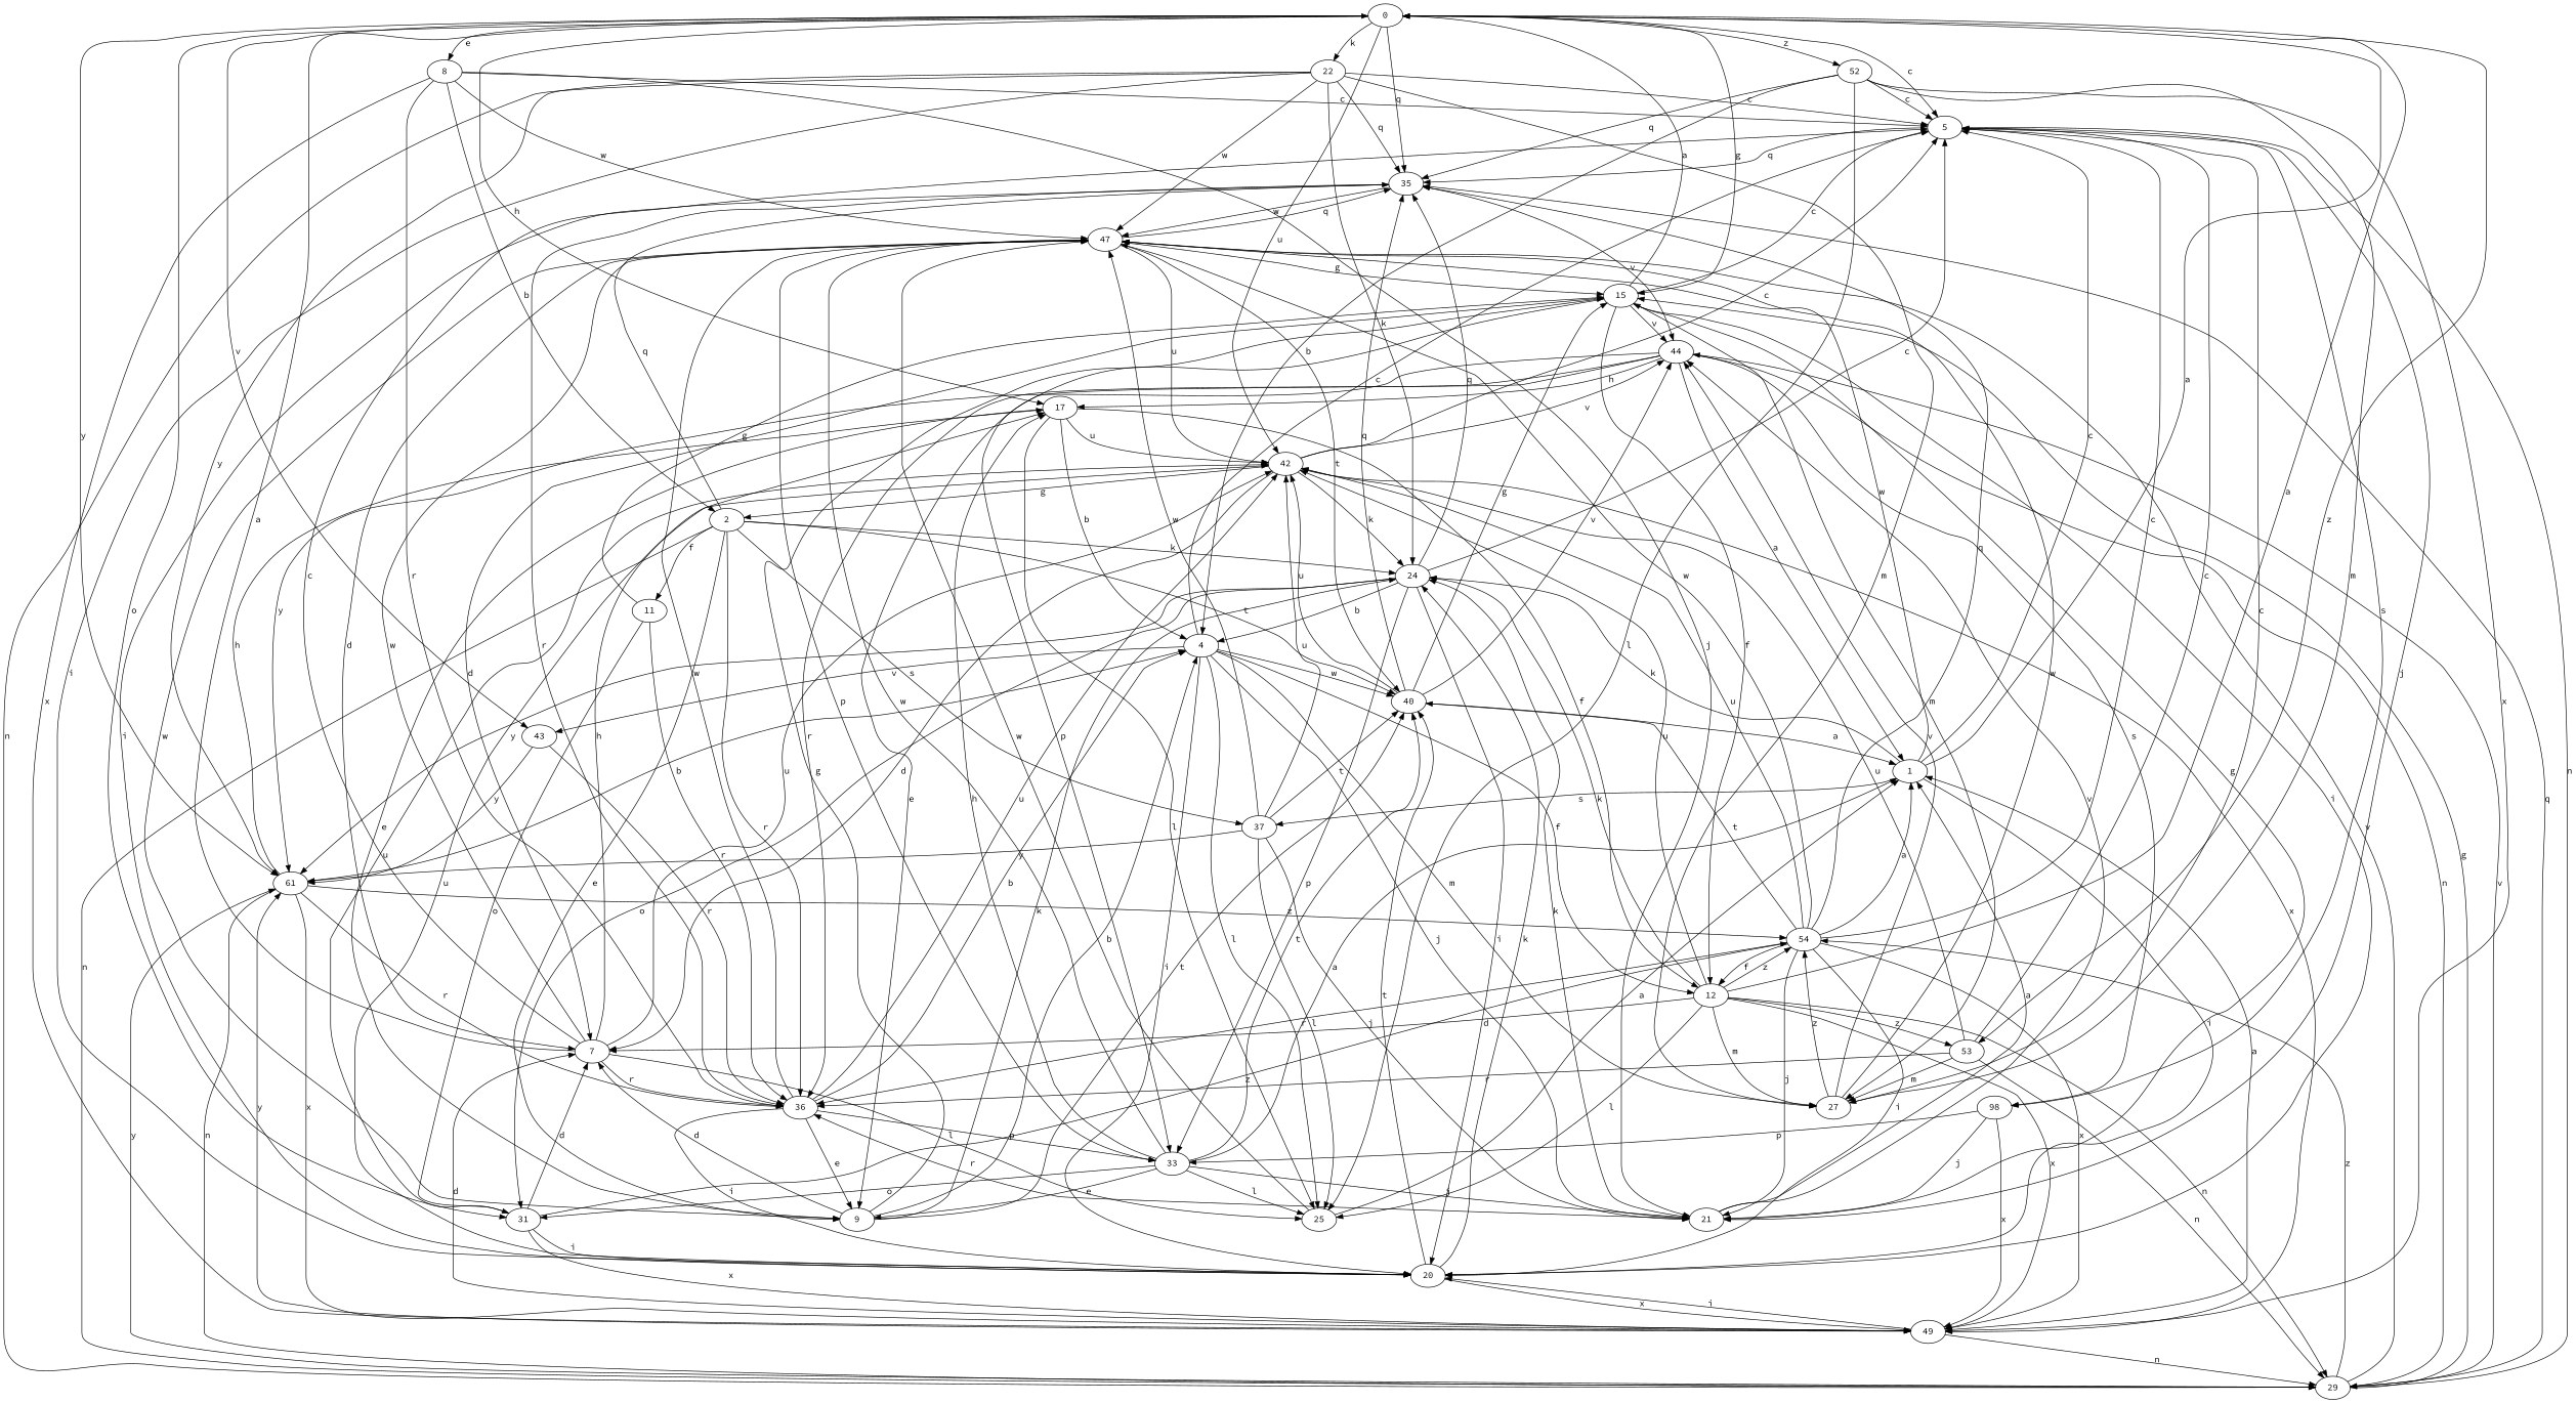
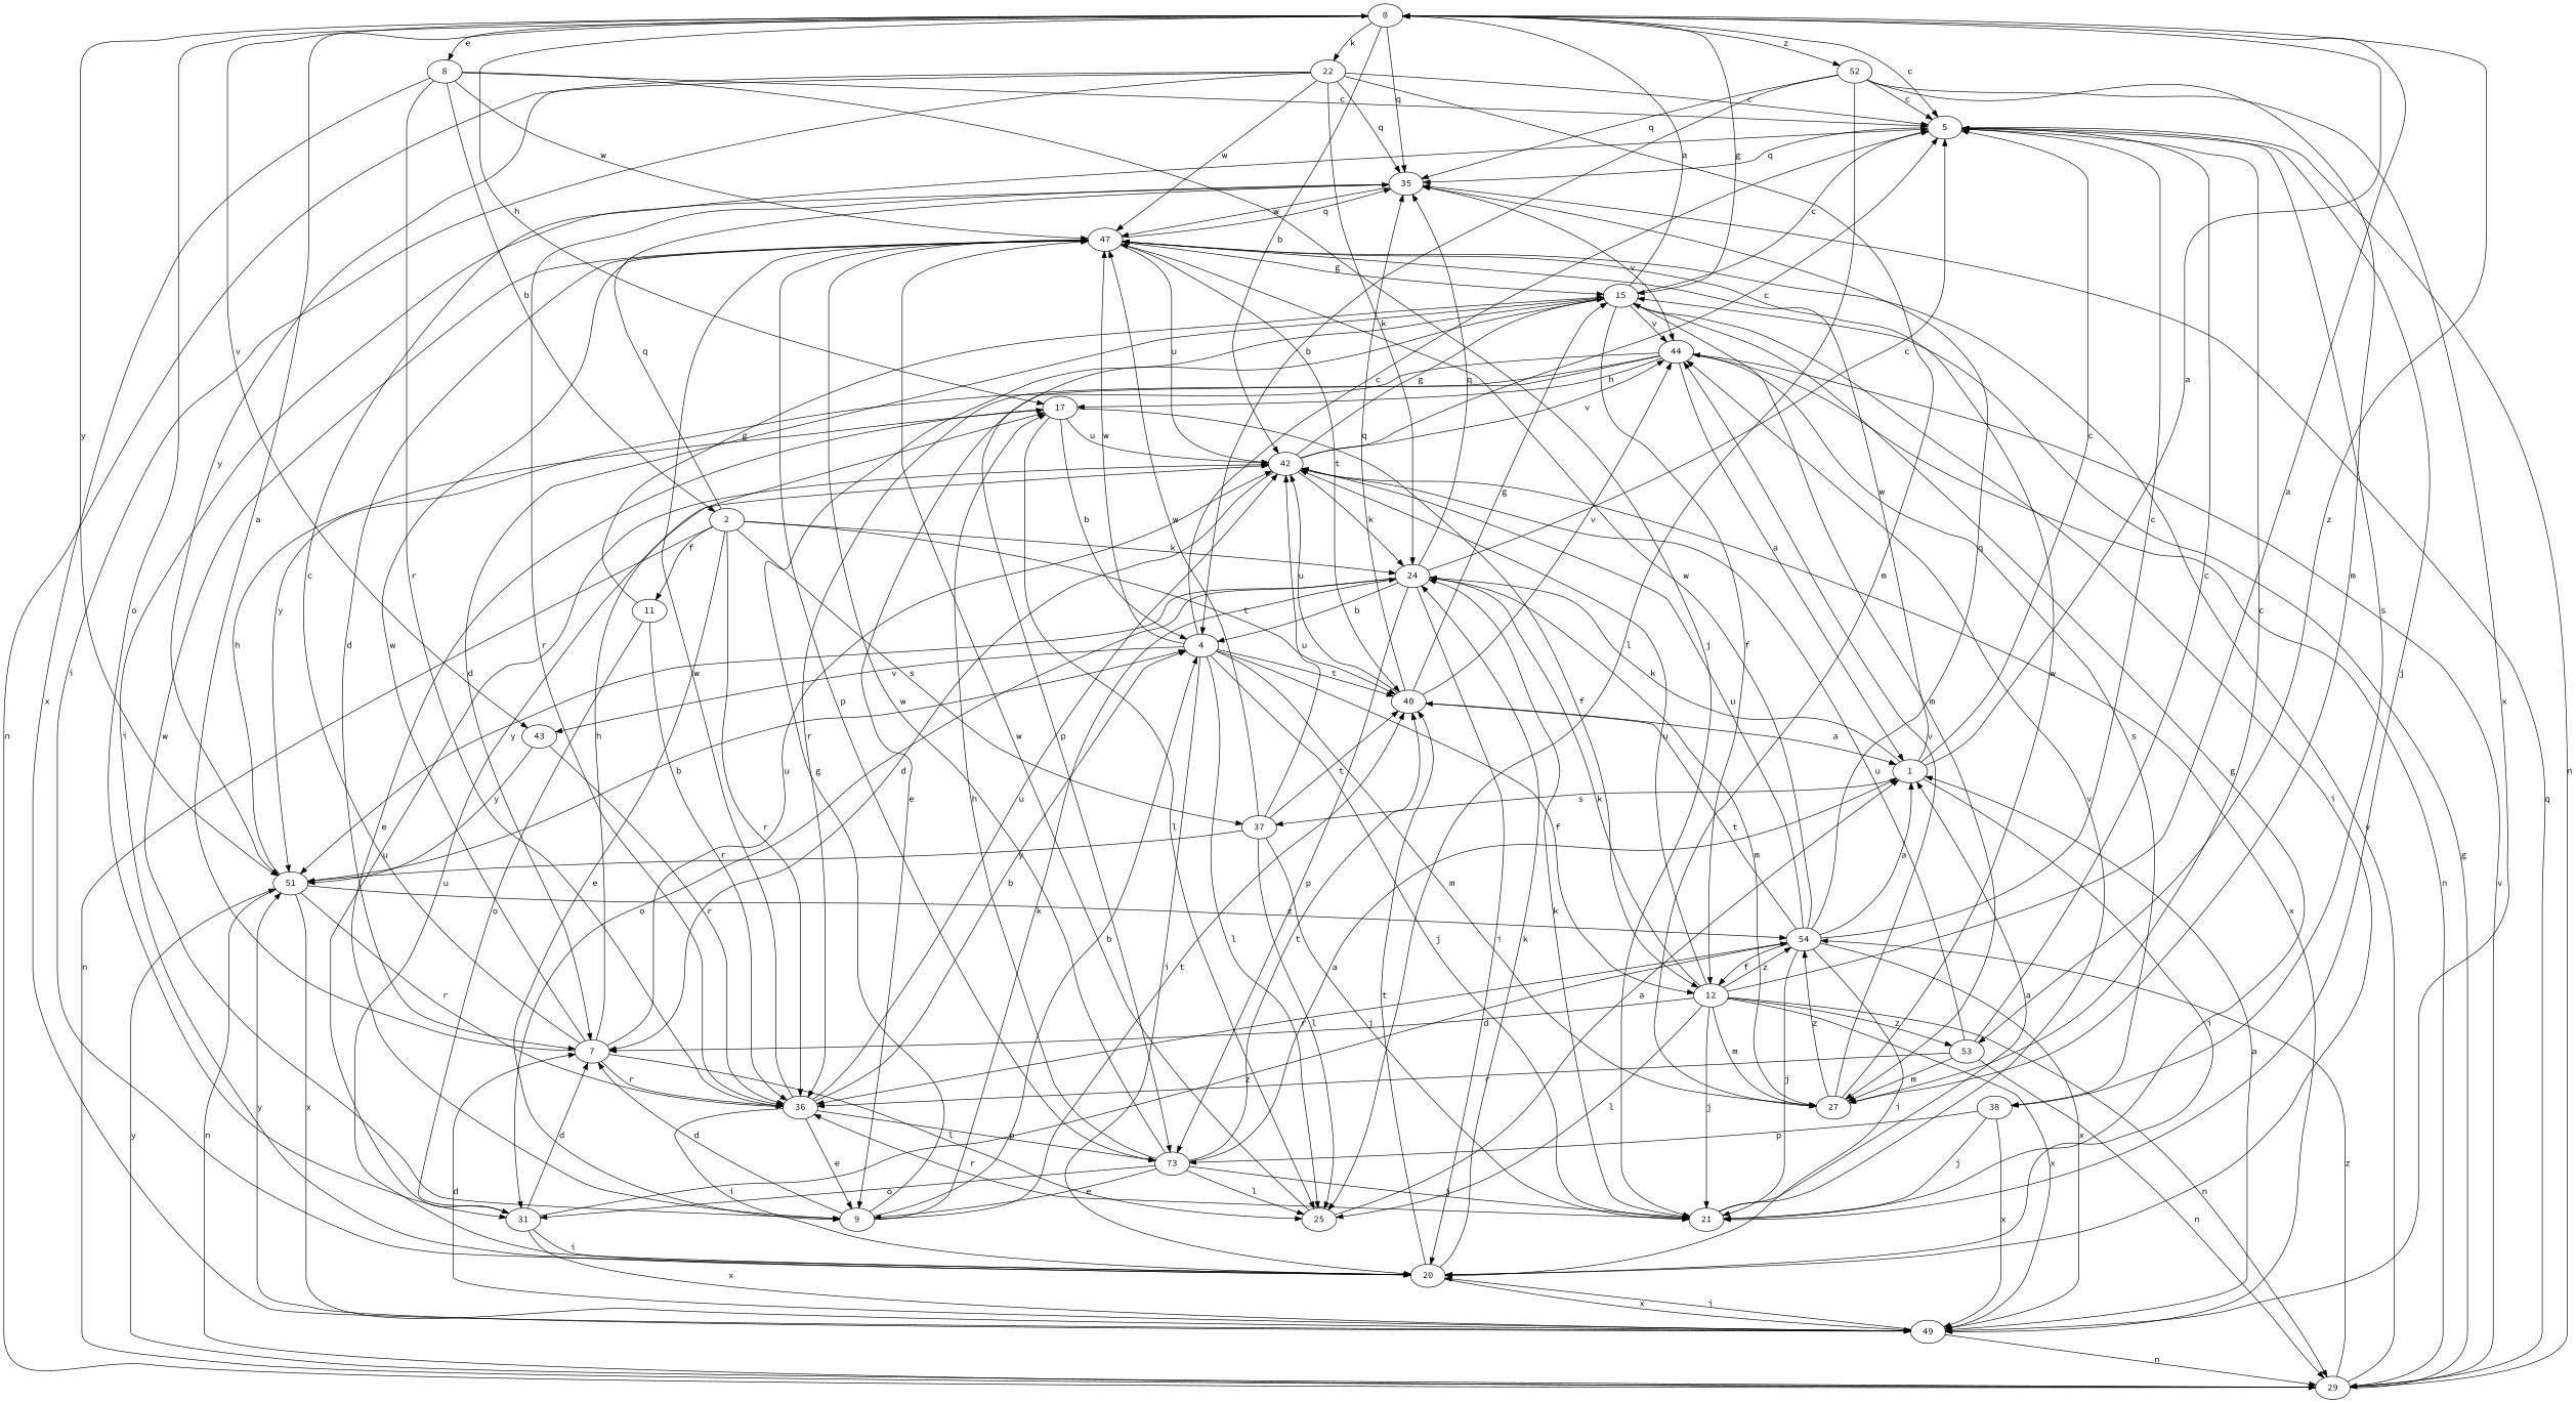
  strict digraph {
    fontname="Source Code Pro"
    node [fontname="Source Code Pro"]
    edge [fontname="Source Code Pro"]
    0
    5
    8
    15
    17
    22
    31
    35
    42
    43
-   51 [label=61]
+   51
    52
    53
    29
    21
-   38 [label=98]
+   38
    47
    2
    36
    49
    20
    12
    27
    7
-   33
+   33 [label=73]
    44
    9
    4
    25
    24
    54
    1
    37
    40
    11
    0 -> 5 [label=c]
    0 -> 8 [label=e]
    0 -> 15 [label=g]
    0 -> 17 [label=h]
    0 -> 22 [label=k]
    0 -> 31 [label=o]
    0 -> 35 [label=q]
-   0 -> 42 [label=u]
+   0 -> 42 [label=b]
    0 -> 43 [label=v]
    0 -> 51 [label=y]
    0 -> 52 [label=z]
    0 -> 53 [label=z]
    5 -> 35 [label=q]
    5 -> 29 [label=n]
    5 -> 21 [label=j]
    5 -> 38 [label=s]
    8 -> 5 [label=c]
    8 -> 21 [label=j]
    8 -> 47 [label=w]
    8 -> 2 [label=b]
    8 -> 36 [label=r]
    8 -> 49 [label=x]
    15 -> 0 [label=a]
    15 -> 5 [label=c]
    15 -> 20 [label=i]
    15 -> 12 [label=f]
    15 -> 27 [label=m]
    15 -> 7 [label=d]
    15 -> 33 [label=p]
    15 -> 44 [label=v]
    17 -> 42 [label=u]
    17 -> 12 [label=f]
    17 -> 9 [label=e]
    17 -> 4 [label=b]
    17 -> 25 [label=l]
    22 -> 5 [label=c]
    22 -> 35 [label=q]
    22 -> 51 [label=y]
    22 -> 29 [label=n]
    22 -> 47 [label=w]
    22 -> 20 [label=i]
    22 -> 27 [label=m]
    22 -> 24 [label=k]
    31 -> 42 [label=u]
    31 -> 49 [label=x]
    31 -> 20 [label=i]
    31 -> 7 [label=d]
    31 -> 54 [label=z]
    35 -> 47 [label=w]
    35 -> 36 [label=r]
    35 -> 20 [label=i]
    35 -> 44 [label=v]
    42 -> 5 [label=c]
-   42 -> 2 [label=g]
+   42 -> 15 [label=g]
    42 -> 49 [label=x]
    42 -> 7 [label=d]
    42 -> 44 [label=v]
    42 -> 24 [label=k]
    43 -> 51 [label=y]
    43 -> 36 [label=r]
    51 -> 17 [label=h]
    51 -> 29 [label=n]
    51 -> 36 [label=r]
    51 -> 49 [label=x]
    51 -> 4 [label=b]
    51 -> 54 [label=z]
    52 -> 5 [label=c]
    52 -> 35 [label=q]
    52 -> 49 [label=x]
    52 -> 27 [label=m]
    52 -> 4 [label=b]
    52 -> 25 [label=l]
    53 -> 5 [label=c]
    53 -> 42 [label=u]
    53 -> 29 [label=n]
    53 -> 36 [label=r]
    53 -> 27 [label=m]
    29 -> 15 [label=g]
    29 -> 35 [label=q]
    29 -> 51 [label=y]
    29 -> 47 [label=v]
    29 -> 44 [label=v]
    29 -> 54 [label=z]
    21 -> 15 [label=g]
    21 -> 36 [label=r]
    21 -> 44 [label=v]
    21 -> 24 [label=k]
    21 -> 1 [label=a]
    38 -> 21 [label=j]
    38 -> 49 [label=x]
    38 -> 33 [label=p]
    47 -> 15 [label=g]
    47 -> 35 [label=q]
    47 -> 42 [label=u]
    47 -> 7 [label=d]
    47 -> 33 [label=p]
    47 -> 40 [label=t]
    2 -> 35 [label=q]
    2 -> 29 [label=n]
    2 -> 36 [label=r]
    2 -> 9 [label=e]
    2 -> 24 [label=k]
    2 -> 37 [label=s]
    2 -> 40 [label=t]
    2 -> 11 [label=f]
    36 -> 42 [label=u]
    36 -> 47 [label=w]
    36 -> 20 [label=i]
    36 -> 33 [label=p]
    36 -> 9 [label=e]
    36 -> 4 [label=b]
    49 -> 51 [label=y]
    49 -> 29 [label=n]
    49 -> 20 [label=i]
    49 -> 7 [label=d]
    49 -> 1 [label=a]
    20 -> 42 [label=u]
    20 -> 49 [label=x]
    20 -> 24 [label=k]
    20 -> 40 [label=t]
    12 -> 0 [label=a]
    12 -> 42 [label=u]
    12 -> 53 [label=z]
    12 -> 29 [label=n]
+   12 -> 21 [label=j]
    12 -> 49 [label=x]
    12 -> 27 [label=m]
    12 -> 7 [label=d]
    12 -> 25 [label=l]
    12 -> 24 [label=k]
    12 -> 54 [label=z]
    27 -> 5 [label=c]
    27 -> 47 [label=w]
    27 -> 44 [label=v]
    27 -> 54 [label=z]
    7 -> 0 [label=a]
    7 -> 5 [label=c]
    7 -> 17 [label=h]
    7 -> 42 [label=u]
    7 -> 47 [label=w]
    7 -> 36 [label=r]
    7 -> 25 [label=l]
    33 -> 17 [label=h]
    33 -> 31 [label=o]
    33 -> 21 [label=j]
    33 -> 47 [label=w]
    33 -> 9 [label=e]
    33 -> 25 [label=l]
    33 -> 1 [label=a]
    33 -> 40 [label=t]
    44 -> 17 [label=h]
    44 -> 51 [label=y]
    44 -> 29 [label=n]
    44 -> 38 [label=s]
    44 -> 36 [label=r]
    44 -> 9 [label=e]
    44 -> 1 [label=a]
    9 -> 15 [label=g]
    9 -> 47 [label=w]
    9 -> 7 [label=d]
    9 -> 4 [label=b]
    9 -> 24 [label=k]
    9 -> 40 [label=t]
    4 -> 5 [label=c]
    4 -> 43 [label=v]
    4 -> 21 [label=j]
+   4 -> 47 [label=w]
    4 -> 20 [label=i]
    4 -> 12 [label=f]
    4 -> 27 [label=m]
    4 -> 25 [label=l]
-   4 -> 40 [label=w]
+   4 -> 40 [label=t]
    25 -> 47 [label=w]
    25 -> 1 [label=a]
    24 -> 5 [label=c]
    24 -> 31 [label=o]
    24 -> 35 [label=q]
    24 -> 51 [label=y]
    24 -> 20 [label=i]
+   24 -> 27 [label=m]
    24 -> 33 [label=p]
    24 -> 4 [label=b]
    54 -> 5 [label=c]
    54 -> 35 [label=q]
    54 -> 42 [label=u]
    54 -> 21 [label=j]
    54 -> 47 [label=w]
    54 -> 36 [label=r]
    54 -> 49 [label=x]
    54 -> 20 [label=i]
    54 -> 12 [label=f]
    54 -> 1 [label=a]
    54 -> 40 [label=t]
    1 -> 0 [label=a]
    1 -> 5 [label=c]
    1 -> 47 [label=w]
    1 -> 20 [label=i]
    1 -> 24 [label=k]
    1 -> 37 [label=s]
    37 -> 42 [label=u]
    37 -> 51 [label=y]
    37 -> 21 [label=j]
    37 -> 47 [label=w]
    37 -> 25 [label=l]
    37 -> 40 [label=t]
    40 -> 15 [label=g]
    40 -> 35 [label=q]
    40 -> 42 [label=u]
    40 -> 44 [label=v]
    40 -> 1 [label=a]
    11 -> 15 [label=g]
    11 -> 31 [label=o]
    11 -> 36 [label=r]
  }
